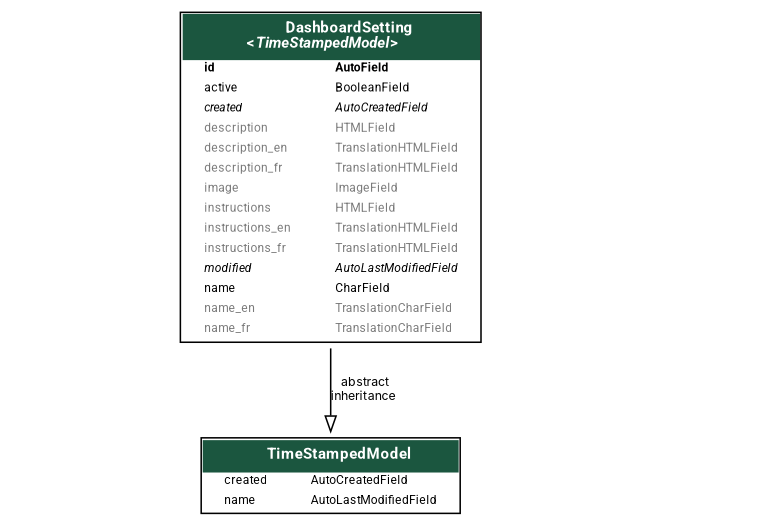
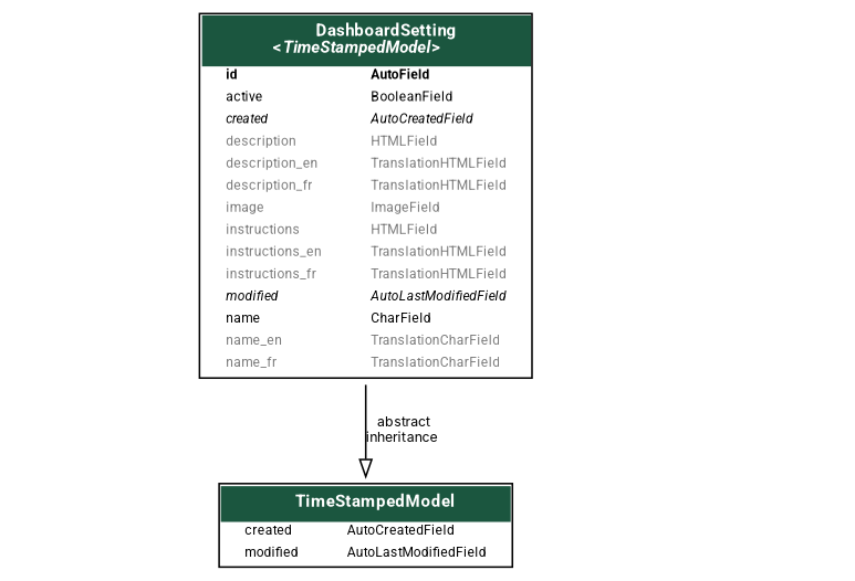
  digraph {
    fontname=Inter
    fontsize=8
    rankdir=TB
    splines=true
    node [fontname=Inter fontsize=8 shape=plaintext]
-   n1 [height=0.79167 label=<     <TABLE BGCOLOR="white" BORDER="1" CELLBORDER="0" CELLSPACING="0">     <TR><TD COLSPAN="2" CELLPADDING="5" ALIGN="CENTER" BGCOLOR="#1b563f">     <FONT FACE="Roboto" COLOR="white" POINT-SIZE="10"><B>     TimeStampedModel     </B></FONT></TD></TR>           <TR><TD ALIGN="LEFT" BORDER="0">     <FONT FACE="Roboto">created</FONT>     </TD><TD ALIGN="LEFT">     <FONT FACE="Roboto">AutoCreatedField</FONT>     </TD></TR>              <TR><TD ALIGN="LEFT" BORDER="0">     <FONT FACE="Roboto">name</FONT>     </TD><TD ALIGN="LEFT">     <FONT FACE="Roboto">AutoLastModifiedField</FONT>     </TD></TR>           </TABLE>     > width=5.125]
+   n1 [height=0.79167 label=<     <TABLE BGCOLOR="white" BORDER="1" CELLBORDER="0" CELLSPACING="0">     <TR><TD COLSPAN="2" CELLPADDING="5" ALIGN="CENTER" BGCOLOR="#1b563f">     <FONT FACE="Roboto" COLOR="white" POINT-SIZE="10"><B>     TimeStampedModel     </B></FONT></TD></TR>           <TR><TD ALIGN="LEFT" BORDER="0">     <FONT FACE="Roboto">created</FONT>     </TD><TD ALIGN="LEFT">     <FONT FACE="Roboto">AutoCreatedField</FONT>     </TD></TR>              <TR><TD ALIGN="LEFT" BORDER="0">     <FONT FACE="Roboto">modified</FONT>     </TD><TD ALIGN="LEFT">     <FONT FACE="Roboto">AutoLastModifiedField</FONT>     </TD></TR>           </TABLE>     > width=5.125]
    n2 [height=3.0833 label=<     <TABLE BGCOLOR="white" BORDER="1" CELLBORDER="0" CELLSPACING="0">     <TR><TD COLSPAN="2" CELLPADDING="5" ALIGN="CENTER" BGCOLOR="#1b563f">     <FONT FACE="Roboto" COLOR="white" POINT-SIZE="10"><B>     DashboardSetting<BR/>&lt;<FONT FACE="Roboto"><I>TimeStampedModel</I></FONT>&gt;     </B></FONT></TD></TR>           <TR><TD ALIGN="LEFT" BORDER="0">     <FONT FACE="Roboto"><B>id</B></FONT>     </TD><TD ALIGN="LEFT">     <FONT FACE="Roboto"><B>AutoField</B></FONT>     </TD></TR>              <TR><TD ALIGN="LEFT" BORDER="0">     <FONT FACE="Roboto">active</FONT>     </TD><TD ALIGN="LEFT">     <FONT FACE="Roboto">BooleanField</FONT>     </TD></TR>              <TR><TD ALIGN="LEFT" BORDER="0">     <FONT FACE="Roboto"><I>created</I></FONT>     </TD><TD ALIGN="LEFT">     <FONT FACE="Roboto"><I>AutoCreatedField</I></FONT>     </TD></TR>              <TR><TD ALIGN="LEFT" BORDER="0">     <FONT COLOR="#7B7B7B" FACE="Roboto">description</FONT>     </TD><TD ALIGN="LEFT">     <FONT COLOR="#7B7B7B" FACE="Roboto">HTMLField</FONT>     </TD></TR>              <TR><TD ALIGN="LEFT" BORDER="0">     <FONT COLOR="#7B7B7B" FACE="Roboto">description_en</FONT>     </TD><TD ALIGN="LEFT">     <FONT COLOR="#7B7B7B" FACE="Roboto">TranslationHTMLField</FONT>     </TD></TR>              <TR><TD ALIGN="LEFT" BORDER="0">     <FONT COLOR="#7B7B7B" FACE="Roboto">description_fr</FONT>     </TD><TD ALIGN="LEFT">     <FONT COLOR="#7B7B7B" FACE="Roboto">TranslationHTMLField</FONT>     </TD></TR>              <TR><TD ALIGN="LEFT" BORDER="0">     <FONT COLOR="#7B7B7B" FACE="Roboto">image</FONT>     </TD><TD ALIGN="LEFT">     <FONT COLOR="#7B7B7B" FACE="Roboto">ImageField</FONT>     </TD></TR>              <TR><TD ALIGN="LEFT" BORDER="0">     <FONT COLOR="#7B7B7B" FACE="Roboto">instructions</FONT>     </TD><TD ALIGN="LEFT">     <FONT COLOR="#7B7B7B" FACE="Roboto">HTMLField</FONT>     </TD></TR>              <TR><TD ALIGN="LEFT" BORDER="0">     <FONT COLOR="#7B7B7B" FACE="Roboto">instructions_en</FONT>     </TD><TD ALIGN="LEFT">     <FONT COLOR="#7B7B7B" FACE="Roboto">TranslationHTMLField</FONT>     </TD></TR>              <TR><TD ALIGN="LEFT" BORDER="0">     <FONT COLOR="#7B7B7B" FACE="Roboto">instructions_fr</FONT>     </TD><TD ALIGN="LEFT">     <FONT COLOR="#7B7B7B" FACE="Roboto">TranslationHTMLField</FONT>     </TD></TR>              <TR><TD ALIGN="LEFT" BORDER="0">     <FONT FACE="Roboto"><I>modified</I></FONT>     </TD><TD ALIGN="LEFT">     <FONT FACE="Roboto"><I>AutoLastModifiedField</I></FONT>     </TD></TR>              <TR><TD ALIGN="LEFT" BORDER="0">     <FONT FACE="Roboto">name</FONT>     </TD><TD ALIGN="LEFT">     <FONT FACE="Roboto">CharField</FONT>     </TD></TR>              <TR><TD ALIGN="LEFT" BORDER="0">     <FONT COLOR="#7B7B7B" FACE="Roboto">name_en</FONT>     </TD><TD ALIGN="LEFT">     <FONT COLOR="#7B7B7B" FACE="Roboto">TranslationCharField</FONT>     </TD></TR>              <TR><TD ALIGN="LEFT" BORDER="0">     <FONT COLOR="#7B7B7B" FACE="Roboto">name_fr</FONT>     </TD><TD ALIGN="LEFT">     <FONT COLOR="#7B7B7B" FACE="Roboto">TranslationCharField</FONT>     </TD></TR>           </TABLE>     > width=5.8472]
    "\n\n\n" [height=0.5 width=0.75]
    n2 -> n1 [arrowhead=empty arrowtail=none dir=both fontname=Inter fontsize=8 label=" abstract\ninheritance"]
  }
